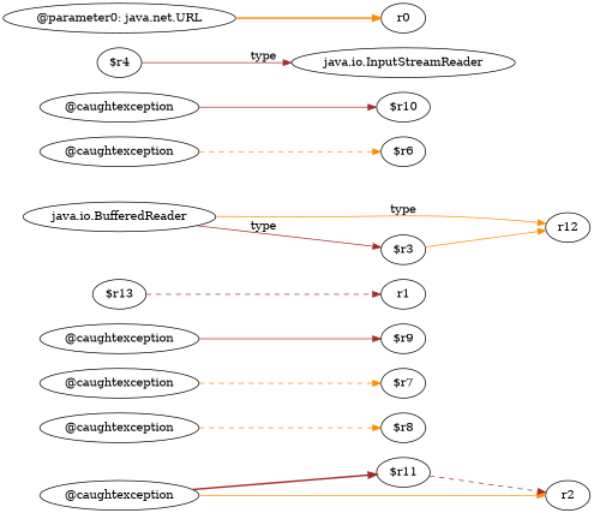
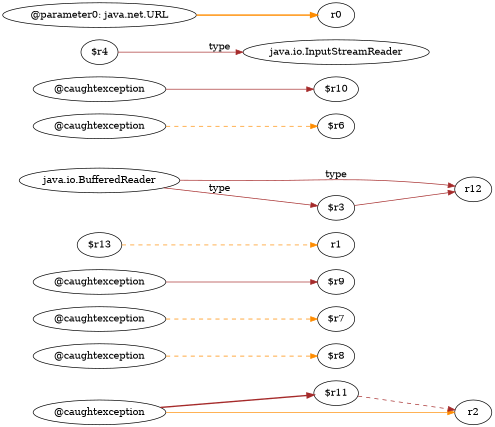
  digraph {
    rankdir=LR
    edge [color=brown style=solid]
    n1 [label="@caughtexception"]
    n2 [label="$r11"]
    n3 [label=r2]
    n4 [label="@caughtexception"]
    n5 [label="$r8"]
    n6 [label="@caughtexception"]
    n7 [label="$r7"]
    n8 [label="@caughtexception"]
    n9 [label="$r9"]
    n10 [label="$r13"]
    n11 [label=r1]
    n12 [label="java.io.BufferedReader"]
    n13 [label=r12]
    n14 [label="$r3"]
    n15 [label="@caughtexception"]
    n16 [label="$r6"]
    n17 [label="@caughtexception"]
    n18 [label="$r10"]
    n19 [label="java.io.InputStreamReader"]
    n20 [label="$r4"]
    n21 [label="@parameter0: java.net.URL"]
    n22 [label=r0]
    n1 -> n2 [style=bold]
    n1 -> n3 [color=darkorange]
    n2 -> n3 [style=dashed]
    n4 -> n5 [color=darkorange style=dashed]
    n6 -> n7 [color=darkorange style=dashed]
    n8 -> n9
-   n10 -> n11 [style=dashed]
-   n12 -> n13 [color=darkorange label=type]
+   n10 -> n11 [color=darkorange style=dashed]
+   n12 -> n13 [label=type]
    n12 -> n14 [label=type]
-   n14 -> n13 [color=darkorange]
+   n14 -> n13
    n15 -> n16 [color=darkorange style=dashed]
    n17 -> n18
    n20 -> n19 [label=type]
    n21 -> n22 [color=darkorange style=bold]
  }
